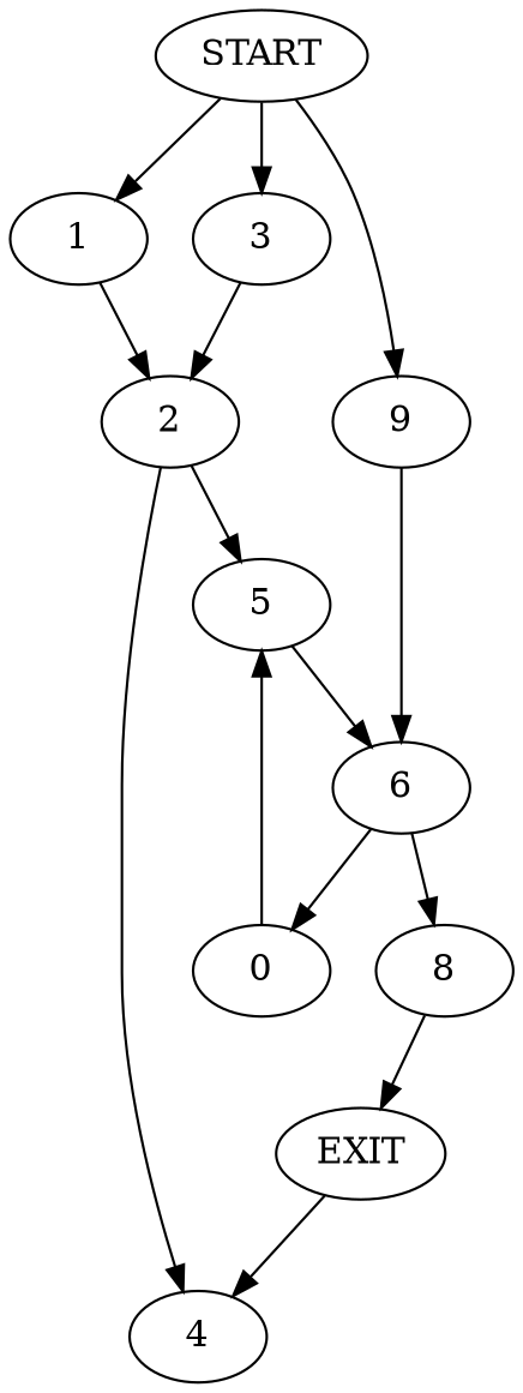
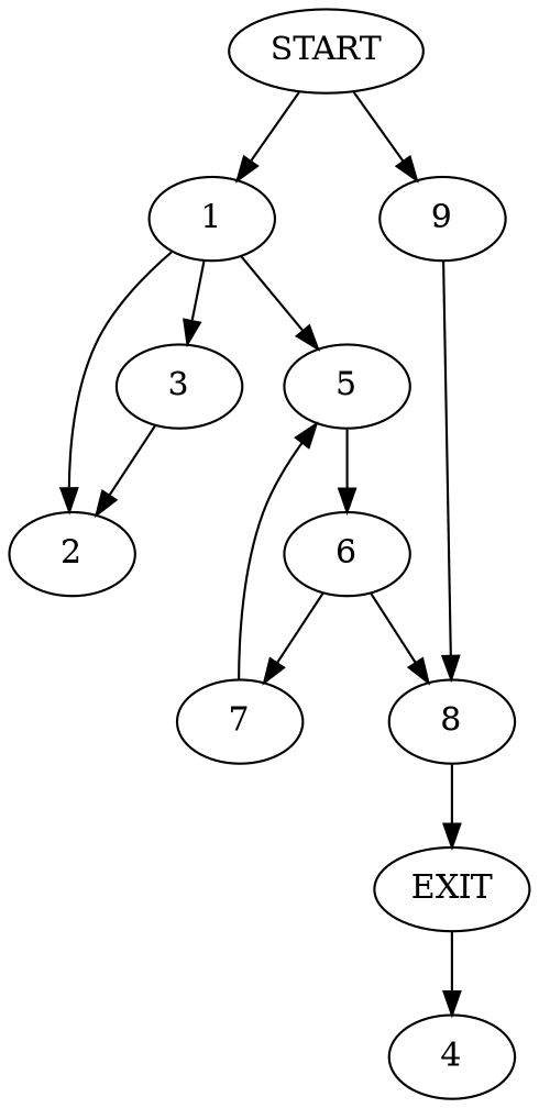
  digraph {
    n1 [label=START]
    1
    9
    2
    3
    6
    n7 [label=EXIT]
    4
    5
-   7 [label=0]
+   7
    8
    n1 -> 1
    n1 -> 9
    1 -> 2
-   n1 -> 3
-   9 -> 6
-   2 -> 4
-   2 -> 5
+   1 -> 3
+   9 -> 8
+   1 -> 5
    3 -> 2
    6 -> 7
    6 -> 8
    n7 -> 4
    5 -> 6
    7 -> 5
    8 -> n7
  }
